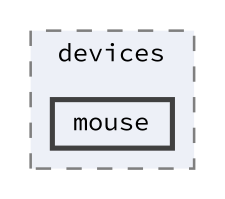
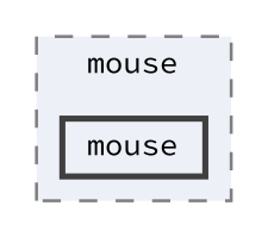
  digraph {
    compound=true
    fontname="Source Code Pro"
    n1 [color=grey25 fillcolor="#edf0f7" fontname="Source Code Pro" fontsize=10 height=0.2 label=mouse shape=box style="filled,bold" width=0.4]
    subgraph cluster_1 {
      bgcolor="#edf0f7"
      fontsize=10
-     label=devices
+     label=mouse
      pencolor=grey50
      style="filled,dashed"
      n1
    }
  }
